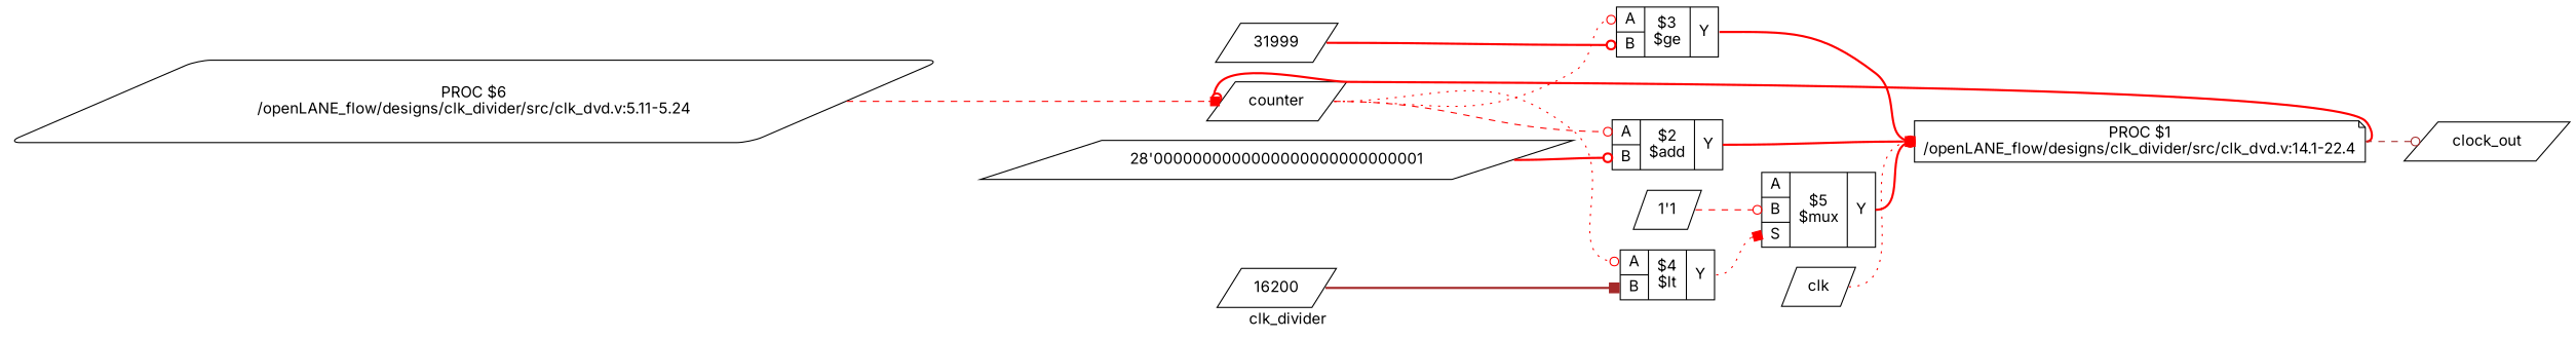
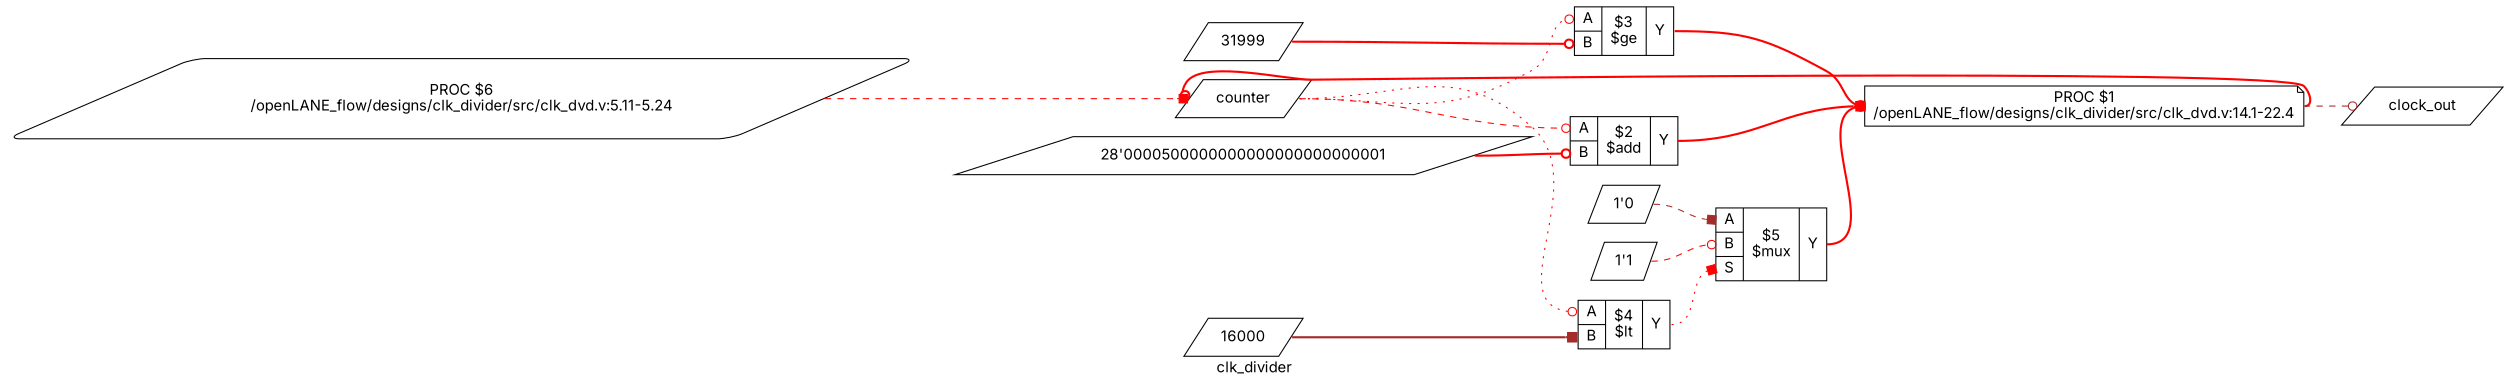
  digraph {
    fontname=Inter
    label=clk_divider
    rankdir=LR
    remincross=true
    node [fontname=Inter shape=parallelogram]
    edge [arrowhead=odot color=red fontname=Inter headport=w style=bold tailport=e]
    n1 [color=black fontcolor=black label=counter]
    n2 [label="{{<p11> A|<p12> B}|$4\n$lt|{<p14> Y}}" shape=record]
    n3 [label="{{<p11> A|<p12> B}|$3\n$ge|{<p14> Y}}" shape=record]
    n4 [label="{{<p11> A|<p12> B}|$2\n$add|{<p14> Y}}" shape=record]
    n5 [label="{{<p11> A|<p12> B|<p13> S}|$5\n$mux|{<p14> Y}}" shape=record]
    n6 [label="PROC $1\n/openLANE_flow/designs/clk_divider/src/clk_dvd.v:14.1-22.4" shape=note style=rounded]
    n7 [color=black fontcolor=black label=clock_out]
-   n8 [color=black fontcolor=black label=clk]
    n9 [label="1'1"]
-   n11 [label=16200]
+   n10 [label="1'0"]
+   n11 [label=16000]
    n12 [label=31999]
-   n13 [label="28'0000000000000000000000000001"]
+   n13 [label="28'0000500000000000000000000001"]
    n14 [label="PROC $6\n/openLANE_flow/designs/clk_divider/src/clk_dvd.v:5.11-5.24" style=rounded]
    n1 -> n2 [headport="p11:w" style=dotted]
    n1 -> n3 [headport="p11:w" style=dotted]
    n1 -> n4 [headport="p11:w" style=dashed]
    n2 -> n5 [arrowhead=box headport="p13:w" style=dotted tailport="p14:e"]
    n3 -> n6 [tailport="p14:e"]
    n4 -> n6 [arrowhead=box tailport="p14:e"]
    n5 -> n6 [tailport="p14:e"]
    n6 -> n1
    n6 -> n7 [color=brown style=dashed]
-   n8 -> n6 [style=dotted]
    n9 -> n5 [headport="p12:w" style=dashed]
+   n10 -> n5 [arrowhead=box color=brown headport="p11:w" style=dashed]
    n11 -> n2 [arrowhead=box color=brown headport="p12:w"]
    n12 -> n3 [headport="p12:w"]
    n13 -> n4 [headport="p12:w"]
    n14 -> n1 [arrowhead=box style=dashed]
  }
